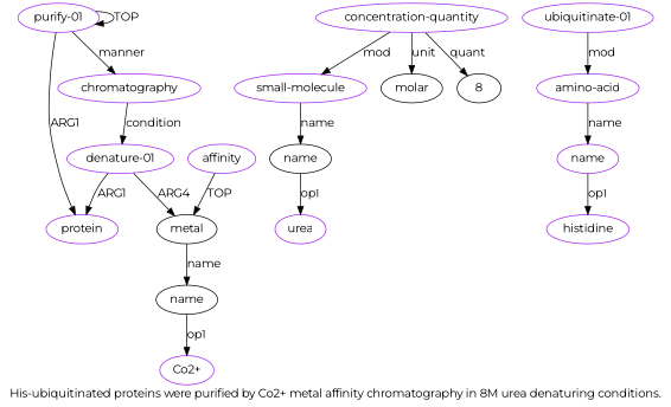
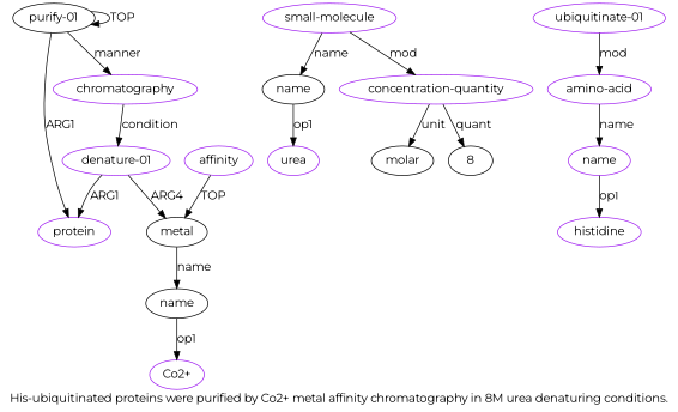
  digraph {
    fontname=Montserrat
    label="His-ubiquitinated proteins were purified by Co2+ metal affinity chromatography in 8M urea denaturing conditions."
    node [color=purple fontname=Montserrat gold_ind=-1 gold_label=name test_ind=-1 test_label=name]
    edge [color=black fontname=Montserrat gold_label=op1 test_label=op1]
    n1 [gold_label="Co2+" label="Co2+" test_label="Co2+"]
    n2 [color=black gold_ind=11 label=name test_ind=11]
    n3 [gold_label=urea label=urea test_label=urea]
    n4 [gold_ind=10 gold_label="small-molecule" label="small-molecule" test_ind=10 test_label="small-molecule"]
    n5 [gold_ind=12 gold_label="concentration-quantity" label="concentration-quantity" test_ind=12 test_label="concentration-quantity"]
    n6 [color=black gold_ind=13 gold_label=molar label=molar test_ind=13 test_label=molar]
    n7 [color=black gold_label=8 label=8 test_label=8]
    n8 [gold_label=histidine label=histidine test_label=histidine]
    n9 [gold_ind=1 gold_label=protein label=protein test_ind=1 test_label=protein]
-   n10 [gold_ind=0 gold_label="purify-01" label="purify-01" test_ind=0 test_label="purify-01"]
+   n10 [color=black gold_ind=0 gold_label="purify-01" label="purify-01" test_ind=0 test_label="purify-01"]
    n11 [gold_ind=5 gold_label=chromatography label=chromatography test_ind=5 test_label=chromatography]
    n12 [gold_ind=9 gold_label="denature-01" label="denature-01" test_ind=9 test_label="denature-01"]
    n13 [gold_ind=6 gold_label=affinity label=affinity test_ind=6 test_label=affinity]
    n14 [color=black gold_ind=7 gold_label=metal label=metal test_ind=7 test_label=metal]
    n15 [gold_ind=3 gold_label="amino-acid" label="amino-acid" test_ind=3 test_label="amino-acid"]
    n16 [gold_ind=4 label=name test_ind=4]
    n17 [gold_ind=2 gold_label="ubiquitinate-01" label="ubiquitinate-01" test_ind=2 test_label="ubiquitinate-01"]
    n18 [color=black gold_ind=8 label=name test_ind=8]
    n2 -> n3 [label=op1]
    n4 -> n2 [gold_label=name label=name test_label=name]
-   n5 -> n4 [gold_label=mod label=mod test_label=mod]
+   n4 -> n5 [gold_label=mod label=mod test_label=mod]
    n5 -> n6 [gold_label=unit label=unit test_label=unit]
    n5 -> n7 [gold_label=quant label=quant test_label=quant]
    n10 -> n9 [gold_label=ARG1 label=ARG1 test_label=ARG1]
    n10 -> n10 [gold_label=TOP label=TOP test_label=TOP]
    n10 -> n11 [gold_label=manner label=manner test_label=manner]
    n11 -> n12 [gold_label=condition label=condition test_label=condition]
    n12 -> n9 [gold_label=ARG1 label=ARG1 test_label=ARG1]
    n12 -> n14 [gold_label=ARG4 label=ARG4 test_label=ARG4]
    n13 -> n14 [gold_label=topic label=TOP test_label=topic]
    n14 -> n18 [gold_label=name label=name test_label=name]
    n15 -> n16 [gold_label=name label=name test_label=name]
    n16 -> n8 [label=op1]
    n17 -> n15 [gold_label=mod label=mod test_label=mod]
    n18 -> n1 [label=op1]
  }
